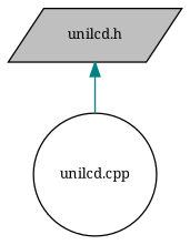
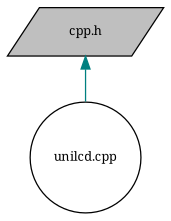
  digraph {
    fontname="Noto Serif"
    node [color=black fontname="Noto Serif" fontsize=10 style=filled]
-   n1 [fillcolor=grey75 fontcolor=black height=0.2 label="unilcd.h" shape=parallelogram width=0.4]
+   n1 [fillcolor=grey75 fontcolor=black height=0.2 label="cpp.h" shape=parallelogram width=0.4]
    n2 [fillcolor=white height=0.2 label="unilcd.cpp" shape=circle width=0.4]
    n1 -> n2 [color=teal dir=back fontname="Noto Serif" fontsize=10 labelfontname=Helvetica labelfontsize=10 style=solid]
  }
